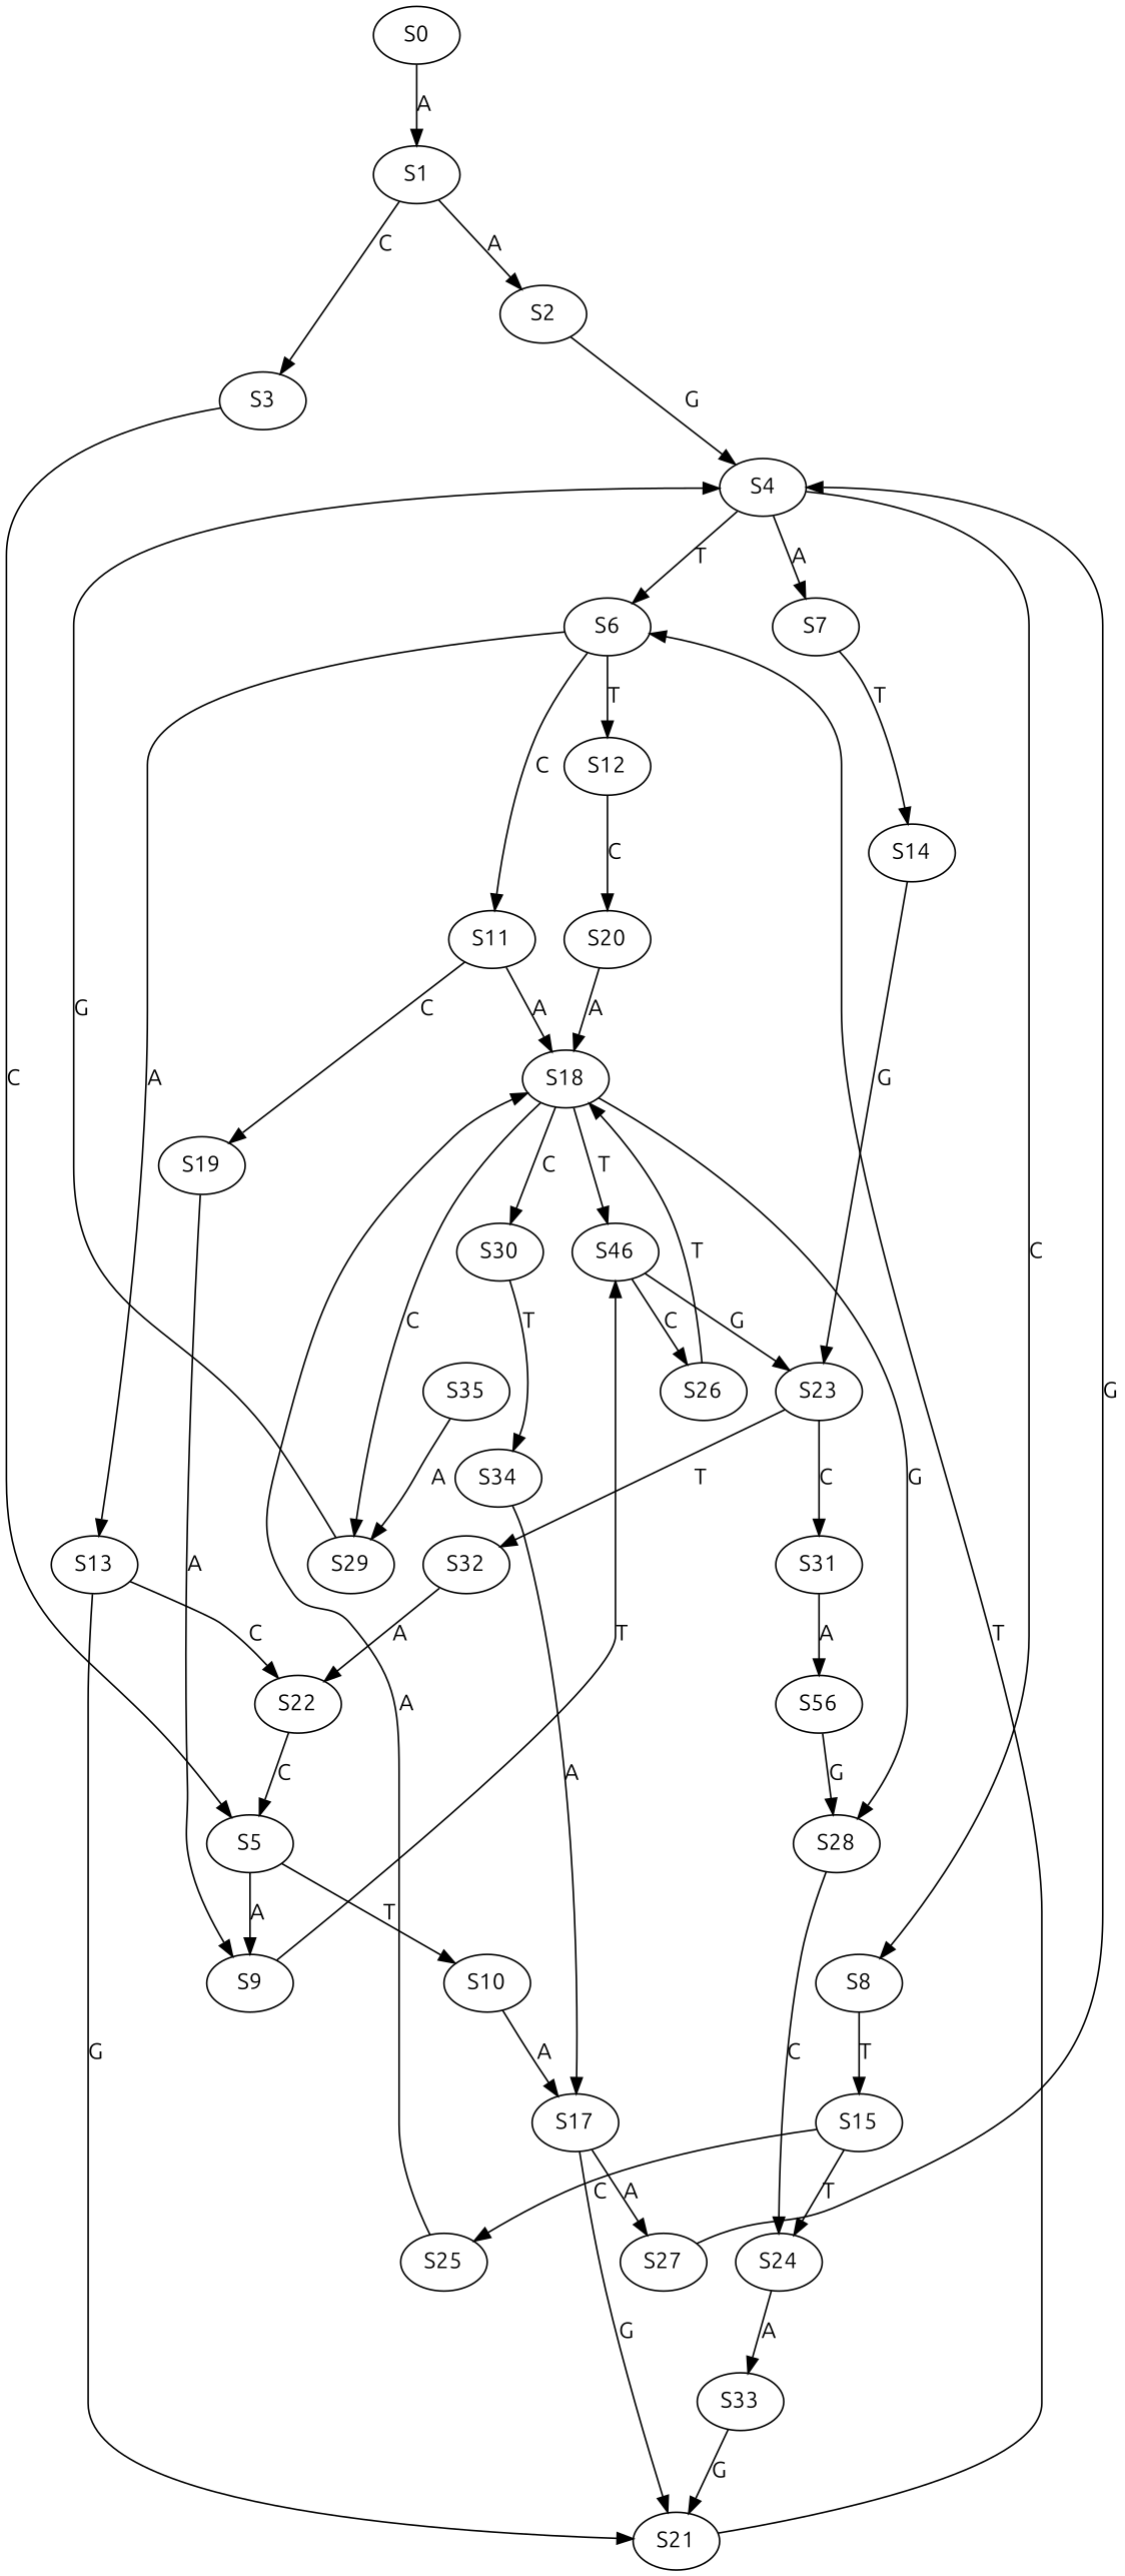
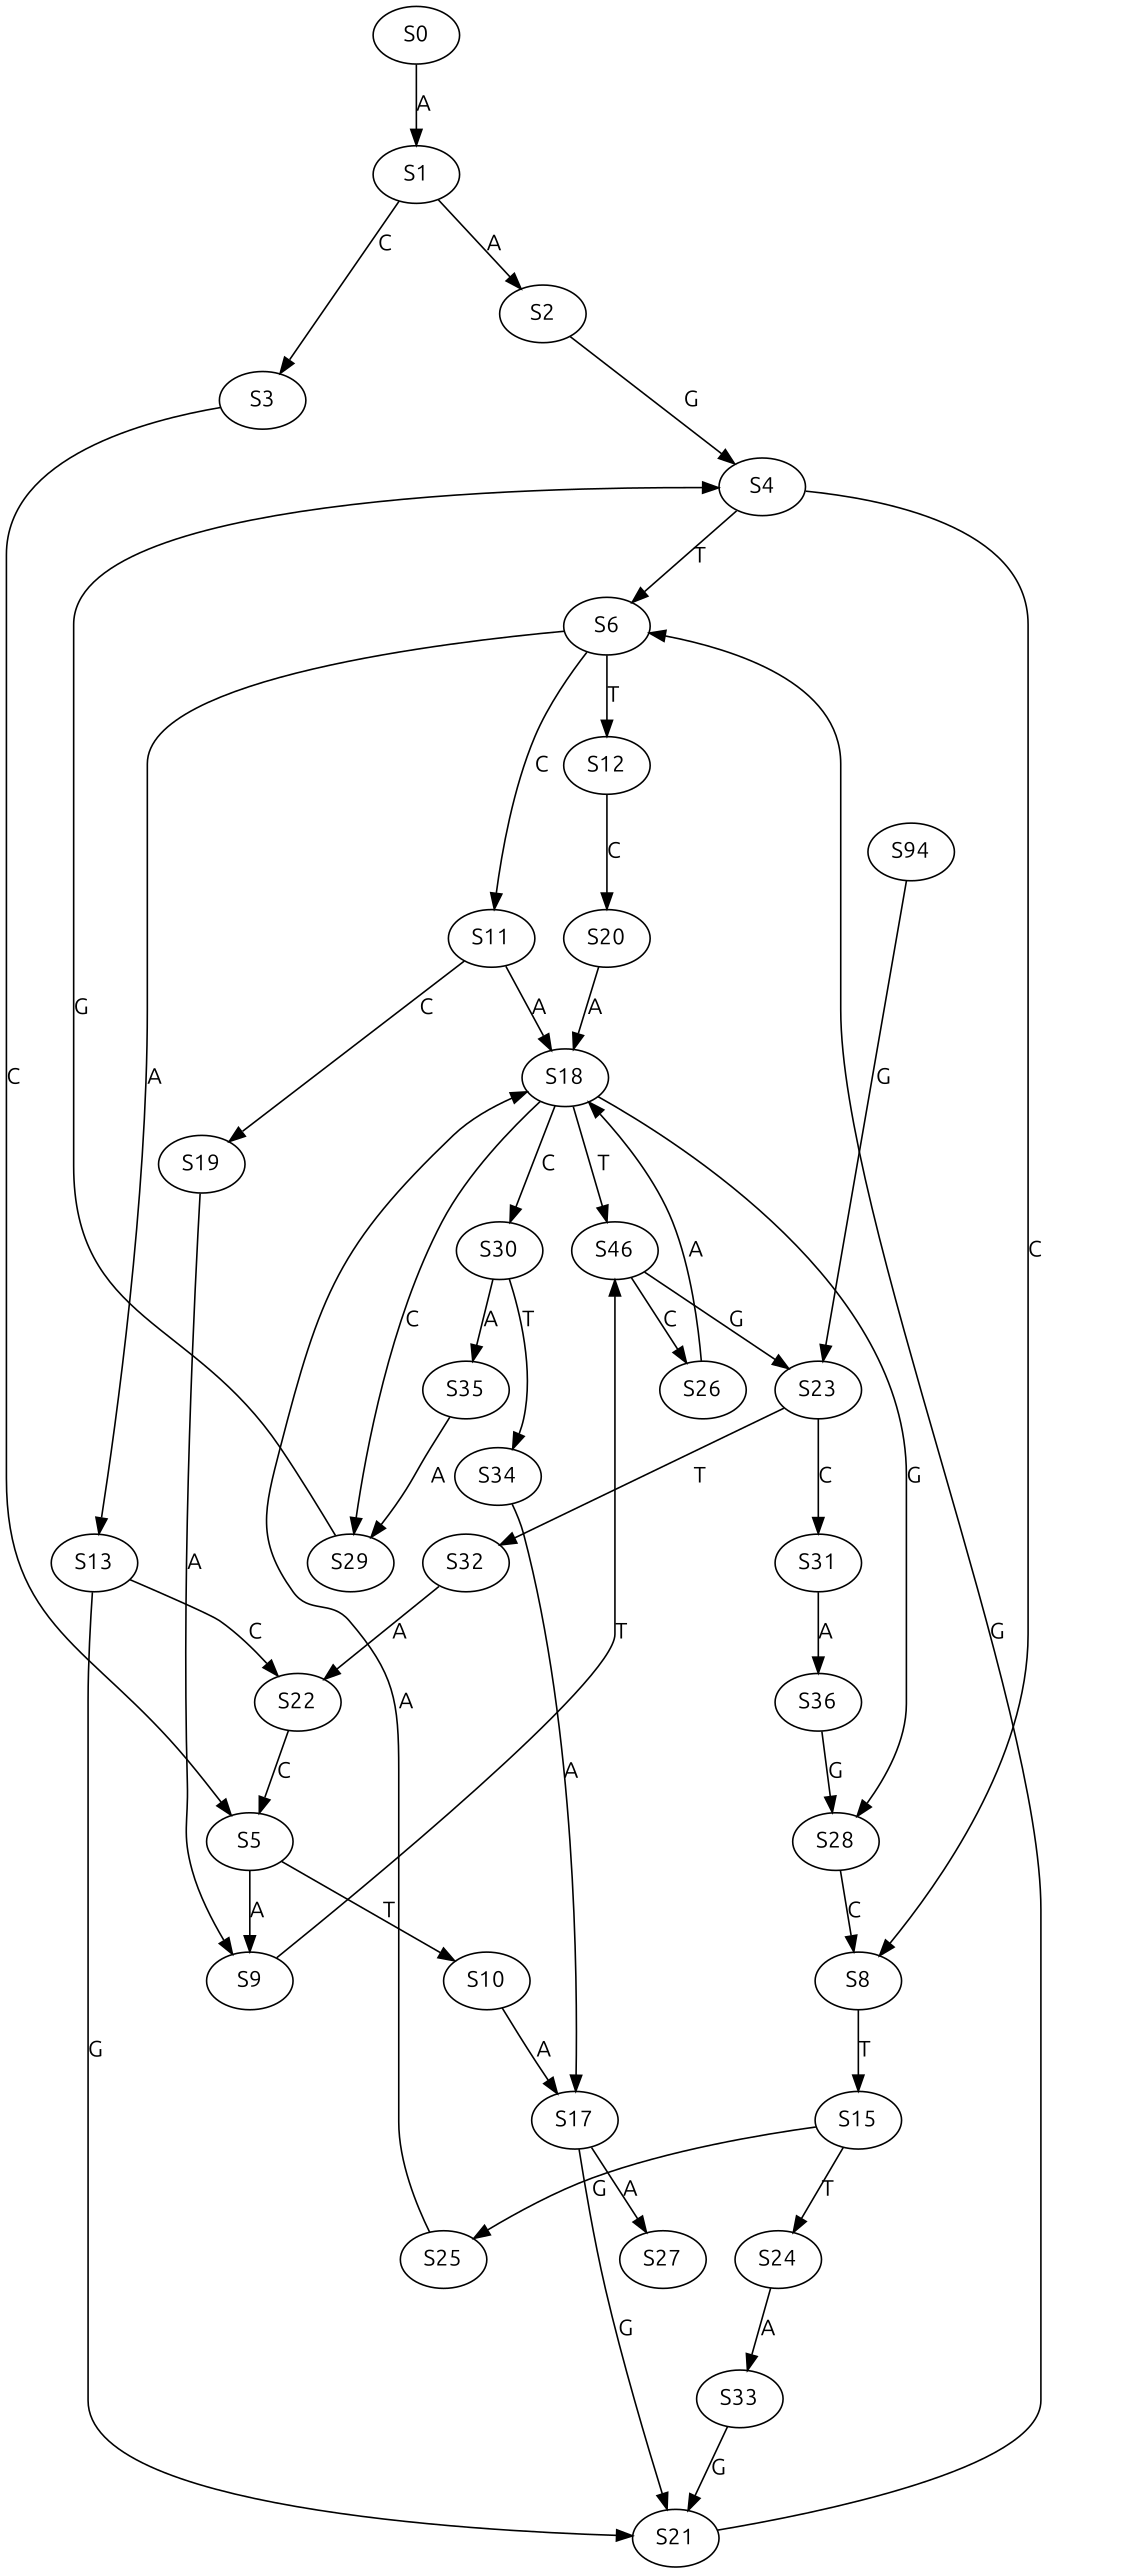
  strict digraph {
    fontname=Ubuntu
    node [fontname=Ubuntu]
    edge [fontname=Ubuntu]
    S0
    S1
    S2
    S3
    S4
    S5
    S6
-   S7
    S8
    S9
    S10
    S11
    S12
    S13
-   S14
+   S14 [label=S94]
    S15
    n17 [label=S46]
    S17
    S18
    S19
    S20
    S21
    S22
    S23
    S24
    S25
    S26
    S27
    S28
    S29
    S30
    S31
    S32
    S33
    S34
    S35
-   S36 [label=S56]
+   S36
    S0 -> S1 [label=A]
    S1 -> S2 [label=A]
    S1 -> S3 [label=C]
    S2 -> S4 [label=G]
    S3 -> S5 [label=C]
    S4 -> S6 [label=T]
-   S4 -> S7 [label=A]
    S4 -> S8 [label=C]
    S5 -> S9 [label=A]
    S5 -> S10 [label=T]
    S6 -> S11 [label=C]
    S6 -> S12 [label=T]
    S6 -> S13 [label=A]
-   S7 -> S14 [label=T]
    S8 -> S15 [label=T]
    S9 -> n17 [label=T]
    S10 -> S17 [label=A]
    S11 -> S18 [label=A]
    S11 -> S19 [label=C]
    S12 -> S20 [label=C]
    S13 -> S21 [label=G]
    S13 -> S22 [label=C]
    S14 -> S23 [label=G]
    S15 -> S24 [label=T]
-   S15 -> S25 [label=C]
+   S15 -> S25 [label=G]
    n17 -> S23 [label=G]
    n17 -> S26 [label=C]
    S17 -> S21 [label=G]
    S17 -> S27 [label=A]
    S18 -> n17 [label=T]
    S18 -> S28 [label=G]
    S18 -> S29 [label=C]
    S18 -> S30 [label=C]
    S19 -> S9 [label=A]
    S20 -> S18 [label=A]
-   S21 -> S6 [label=T]
+   S21 -> S6 [label=G]
    S22 -> S5 [label=C]
    S23 -> S31 [label=C]
    S23 -> S32 [label=T]
    S24 -> S33 [label=A]
    S25 -> S18 [label=A]
-   S26 -> S18 [label=T]
-   S27 -> S4 [label=G]
-   S28 -> S24 [label=C]
+   S26 -> S18 [label=A]
+   S28 -> S8 [label=C]
    S29 -> S4 [label=G]
    S30 -> S34 [label=T]
+   S30 -> S35 [label=A]
    S31 -> S36 [label=A]
    S32 -> S22 [label=A]
    S33 -> S21 [label=G]
    S34 -> S17 [label=A]
    S35 -> S29 [label=A]
    S36 -> S28 [label=G]
  }
